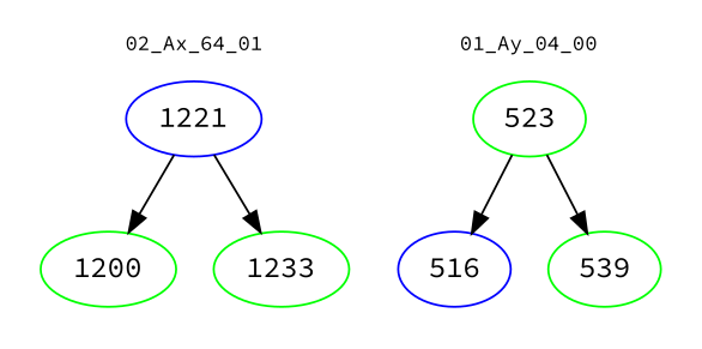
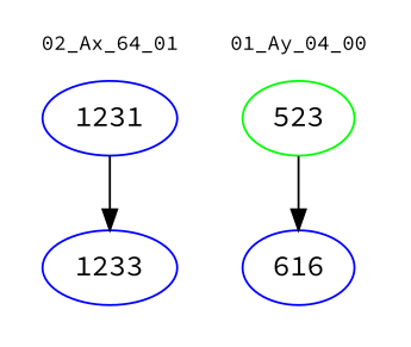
  digraph {
    fontname="Source Code Pro"
    node [color=blue fontname="Source Code Pro"]
    edge [color=black fontname="Source Code Pro"]
-   n1 [label=1221]
-   n2 [color=green label=1200]
-   n3 [color=green label=1233]
+   n1 [label=1231]
+   n3 [label=1233]
    n4 [color=green label=523]
-   n5 [label=516]
-   n6 [color=green label=539]
+   n5 [label=616]
    subgraph cluster_1 {
      color=white
      fontsize=10
      label="02_Ax_64_01"
      n1
-     n2
      n3
    }
    subgraph cluster_2 {
      color=white
      fontsize=10
      label="01_Ay_04_00"
      n4
      n5
-     n6
    }
-   n1 -> n2
    n1 -> n3
    n4 -> n5
-   n4 -> n6
  }
